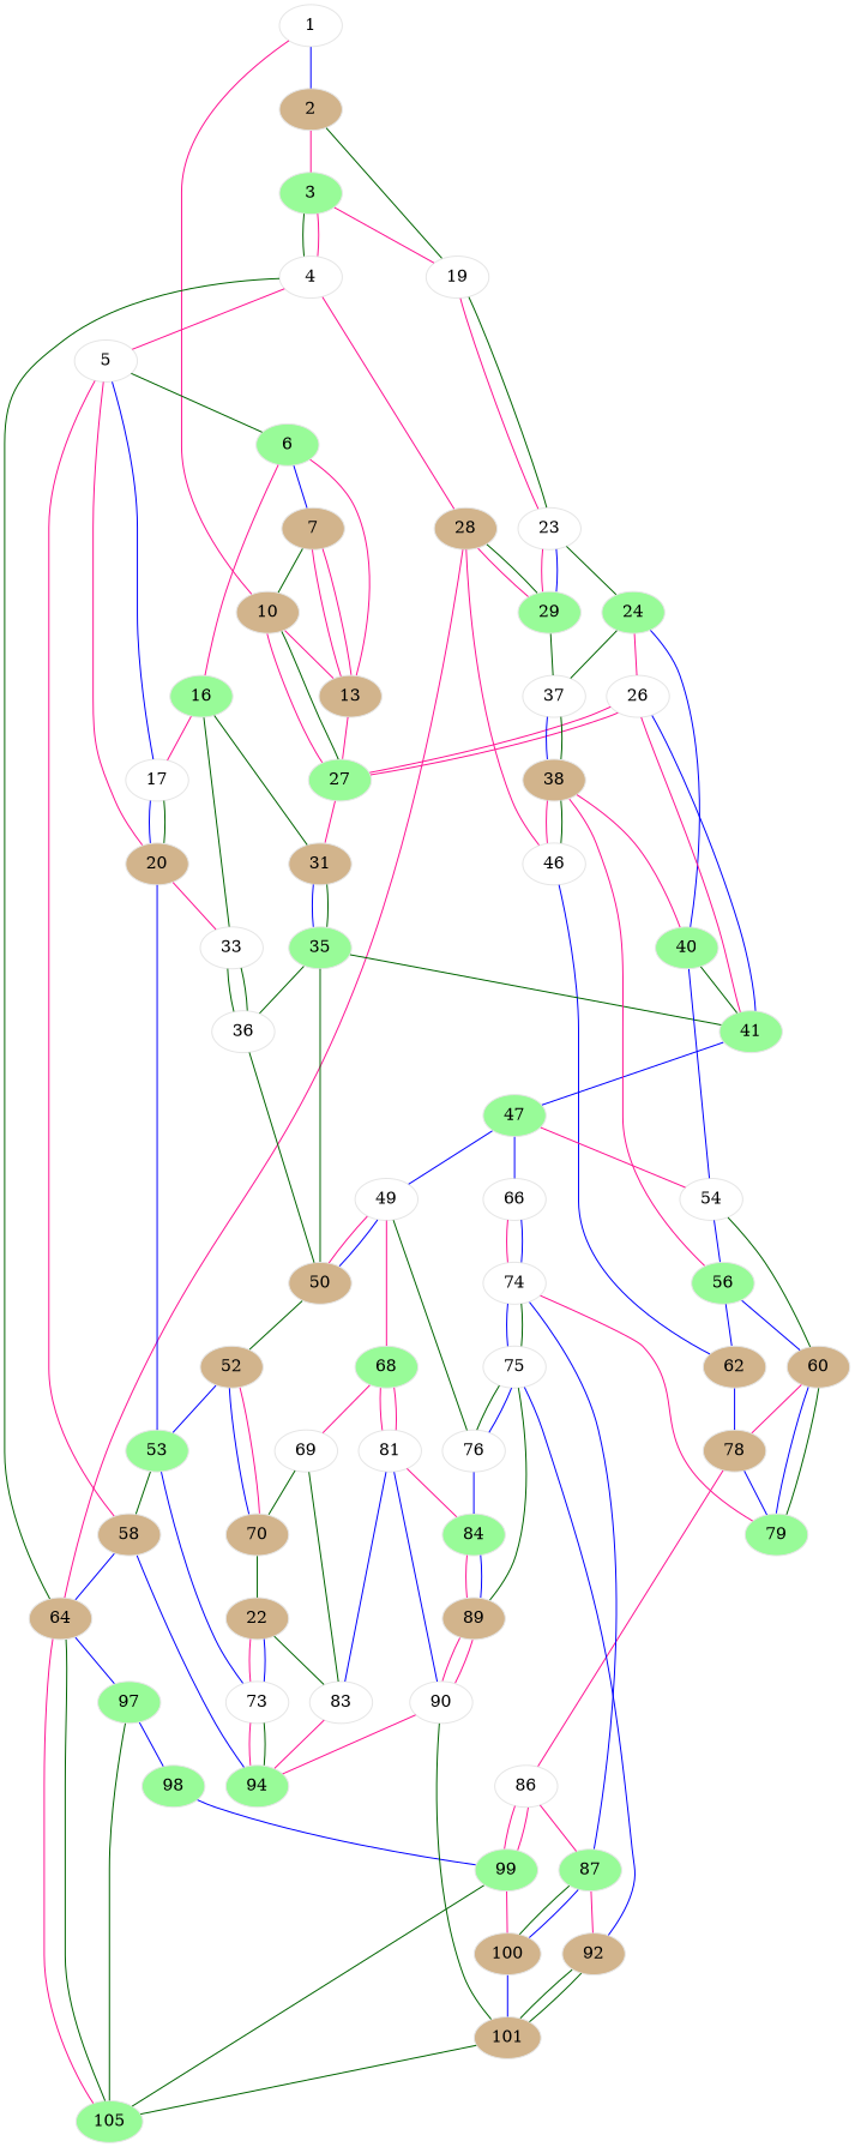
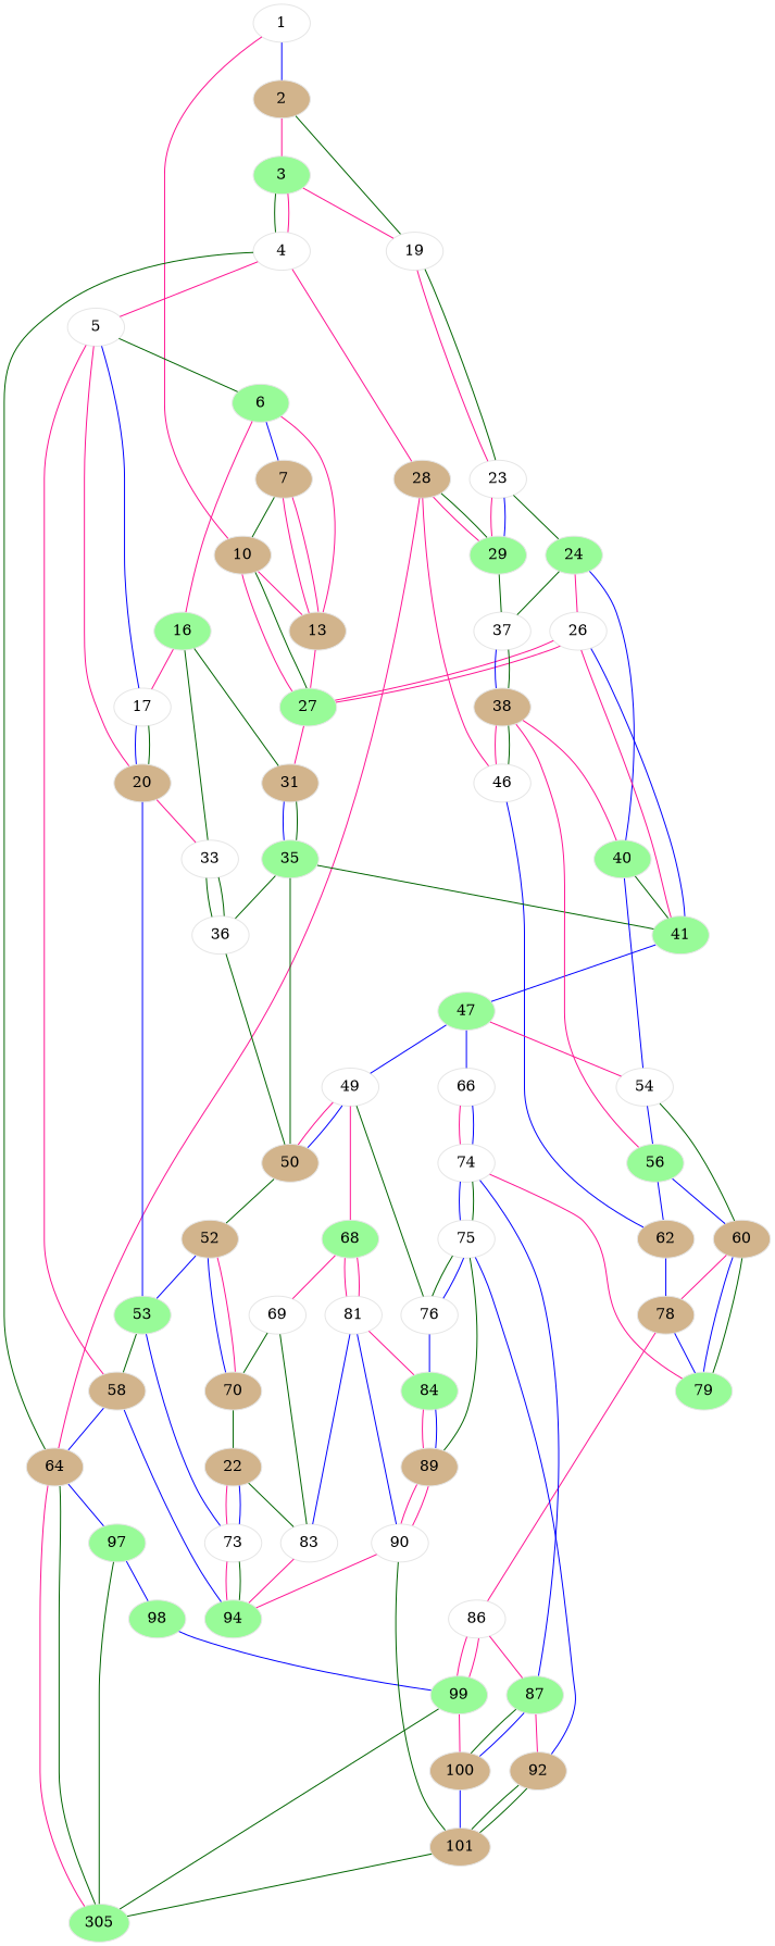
  graph {
    node [color=gray90 fillcolor=white style=filled]
    edge [color=deeppink]
    1 [super="+9"]
    2 [fillcolor=tan super="+12"]
    10 [fillcolor=tan super="+11"]
    3 [fillcolor=palegreen super="+18"]
    19
    13 [fillcolor=tan super="+14"]
    27 [fillcolor=palegreen super="+30"]
    4 [super="+22"]
    23
    5 [super="+21"]
    28 [fillcolor=tan super="+45"]
    64 [fillcolor=tan super="+65"]
    6 [fillcolor=palegreen super="+15"]
    17
    20 [fillcolor=tan super="+34"]
    58 [fillcolor=tan super="+107"]
    29 [fillcolor=palegreen]
    46
    97 [fillcolor=palegreen super="+104"]
-   105 [fillcolor=palegreen super="+106"]
+   105 [fillcolor=palegreen super="+106" label=305]
    7 [fillcolor=tan super="+8"]
    16 [fillcolor=palegreen super="+32"]
    33
    53 [fillcolor=palegreen super="+57"]
    94 [fillcolor=palegreen super="+96"]
    31 [fillcolor=tan]
    35 [fillcolor=palegreen super="+42"]
    36
    24 [fillcolor=palegreen super="+25"]
    73
    26
    37
    40 [fillcolor=palegreen super="+43"]
    41 [fillcolor=palegreen super="+44"]
    38 [fillcolor=tan super="+39"]
    54 [super="+55"]
    47 [fillcolor=palegreen super="+48"]
    62 [fillcolor=tan super="+63"]
    50 [fillcolor=tan super="+51"]
    52 [fillcolor=tan]
    56 [fillcolor=palegreen super="+59"]
    60 [fillcolor=tan super="+61"]
    49 [super="+67"]
    66
    78 [fillcolor=tan super="+85"]
    68 [fillcolor=palegreen]
    76
    74 [super="+80"]
    69 [super="+77"]
    81 [super="+82"]
    84 [fillcolor=palegreen]
    70 [fillcolor=tan super="+71"]
    n53 [fillcolor=tan label=22]
    79 [fillcolor=palegreen]
    86
    98 [fillcolor=palegreen]
    75 [super="+91"]
    87 [fillcolor=palegreen super="+88"]
    83 [super="+93"]
    90 [super="+95"]
    89 [fillcolor=tan]
    92 [fillcolor=tan]
    100 [fillcolor=tan]
    101 [fillcolor=tan super="+103"]
    99 [fillcolor=palegreen super="+102"]
    1 -- 2 [color=blue weight=2]
    1 -- 10
    2 -- 3
    2 -- 19 [color=darkgreen]
    10 -- 13
    10 -- 27
    10 -- 27 [color=darkgreen]
    3 -- 19
    3 -- 4 [color=darkgreen weight=2]
    3 -- 4
    19 -- 23
    19 -- 23 [color=darkgreen]
    13 -- 27
    27 -- 31
    4 -- 5
    4 -- 28
    4 -- 64 [color=darkgreen]
    23 -- 29
    23 -- 29 [color=blue]
    23 -- 24 [color=darkgreen]
    5 -- 6 [color=darkgreen]
    5 -- 17 [color=blue]
    5 -- 20
    5 -- 58 [weight=2]
    28 -- 64
    28 -- 29
    28 -- 29 [color=darkgreen]
    28 -- 46
    64 -- 97 [color=blue]
    64 -- 105
    64 -- 105 [color=darkgreen]
    6 -- 13
    6 -- 7 [color=blue]
    6 -- 16
    17 -- 20 [color=blue]
    17 -- 20 [color=darkgreen]
    20 -- 33
    20 -- 53 [color=blue]
    58 -- 64 [color=blue]
    58 -- 94 [color=blue]
    29 -- 37 [color=darkgreen]
    46 -- 62 [color=blue]
    97 -- 105 [color=darkgreen]
    97 -- 98 [color=blue weight=2]
    7 -- 10 [color=darkgreen]
    7 -- 13
    7 -- 13
    16 -- 17
    16 -- 33 [color=darkgreen]
    16 -- 31 [color=darkgreen]
    33 -- 36 [color=darkgreen]
    33 -- 36 [color=darkgreen]
    53 -- 58 [color=darkgreen]
    53 -- 73 [color=blue]
    31 -- 35 [color=blue]
    31 -- 35 [color=darkgreen]
    35 -- 36 [color=darkgreen]
    35 -- 41 [color=darkgreen]
    35 -- 50 [color=darkgreen]
    36 -- 50 [color=darkgreen]
    24 -- 26
    24 -- 37 [color=darkgreen]
    24 -- 40 [color=blue]
    73 -- 94
    73 -- 94 [color=darkgreen]
    26 -- 27
    26 -- 27
    26 -- 41
    26 -- 41 [color=blue]
    37 -- 38 [color=blue]
    37 -- 38 [color=darkgreen]
    40 -- 41 [color=darkgreen]
    40 -- 54 [color=blue]
    41 -- 47 [color=blue]
    38 -- 46
    38 -- 46 [color=darkgreen]
    38 -- 40
    38 -- 56
    54 -- 56 [color=blue]
    54 -- 60 [color=darkgreen]
    47 -- 54
    47 -- 49 [color=blue]
    47 -- 66 [color=blue]
    62 -- 78 [color=blue weight=2]
    50 -- 52 [color=darkgreen]
    52 -- 53 [color=blue]
    52 -- 70 [color=blue]
    52 -- 70
    56 -- 62 [color=blue]
    56 -- 60 [color=blue]
    60 -- 78
    60 -- 79 [color=blue]
    60 -- 79 [color=darkgreen]
    49 -- 50
    49 -- 50 [color=blue]
    49 -- 68
    49 -- 76 [color=darkgreen]
    66 -- 74
    66 -- 74 [color=blue]
    78 -- 79 [color=blue]
    78 -- 86
    68 -- 69
    68 -- 81
    68 -- 81
    76 -- 84 [color=blue]
    74 -- 79
    74 -- 75 [color=blue]
    74 -- 75 [color=darkgreen]
    74 -- 87 [color=blue]
    69 -- 70 [color=darkgreen weight=2]
    69 -- 83 [color=darkgreen]
    81 -- 84
    81 -- 83 [color=blue]
    81 -- 90 [color=blue]
    84 -- 89
    84 -- 89 [color=blue]
    70 -- n53 [color=darkgreen]
    n53 -- 73
    n53 -- 73 [color=blue]
    n53 -- 83 [color=darkgreen]
    86 -- 87
    86 -- 99
    86 -- 99
    98 -- 99 [color=blue]
    75 -- 76 [color=darkgreen]
    75 -- 76 [color=blue]
    75 -- 89 [color=darkgreen]
    75 -- 92 [color=blue]
    87 -- 92
    87 -- 100 [color=darkgreen]
    87 -- 100 [color=blue]
    83 -- 94
    90 -- 94
    90 -- 101 [color=darkgreen]
    89 -- 90
    89 -- 90
    92 -- 101 [color=darkgreen]
    92 -- 101 [color=darkgreen]
    100 -- 101 [color=blue]
    101 -- 105 [color=darkgreen]
    99 -- 105 [color=darkgreen]
    99 -- 100
  }
